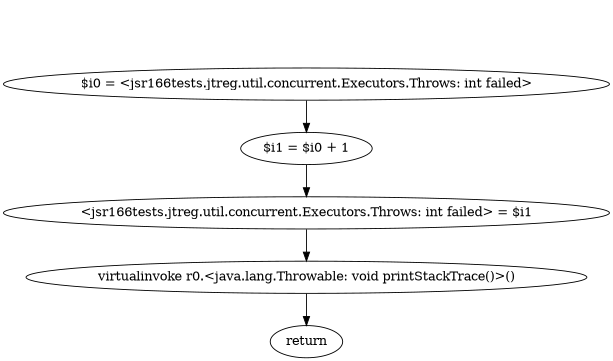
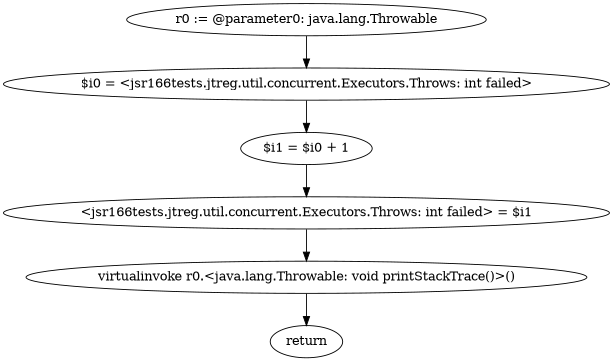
  digraph {
+   "r0 := @parameter0: java.lang.Throwable"
    "$i0 = <jsr166tests.jtreg.util.concurrent.Executors.Throws: int failed>"
    "$i1 = $i0 + 1"
    "<jsr166tests.jtreg.util.concurrent.Executors.Throws: int failed> = $i1"
    "virtualinvoke r0.<java.lang.Throwable: void printStackTrace()>()"
    return
+   "r0 := @parameter0: java.lang.Throwable" -> "$i0 = <jsr166tests.jtreg.util.concurrent.Executors.Throws: int failed>"
    "$i0 = <jsr166tests.jtreg.util.concurrent.Executors.Throws: int failed>" -> "$i1 = $i0 + 1"
    "$i1 = $i0 + 1" -> "<jsr166tests.jtreg.util.concurrent.Executors.Throws: int failed> = $i1"
    "<jsr166tests.jtreg.util.concurrent.Executors.Throws: int failed> = $i1" -> "virtualinvoke r0.<java.lang.Throwable: void printStackTrace()>()"
    "virtualinvoke r0.<java.lang.Throwable: void printStackTrace()>()" -> return
  }
